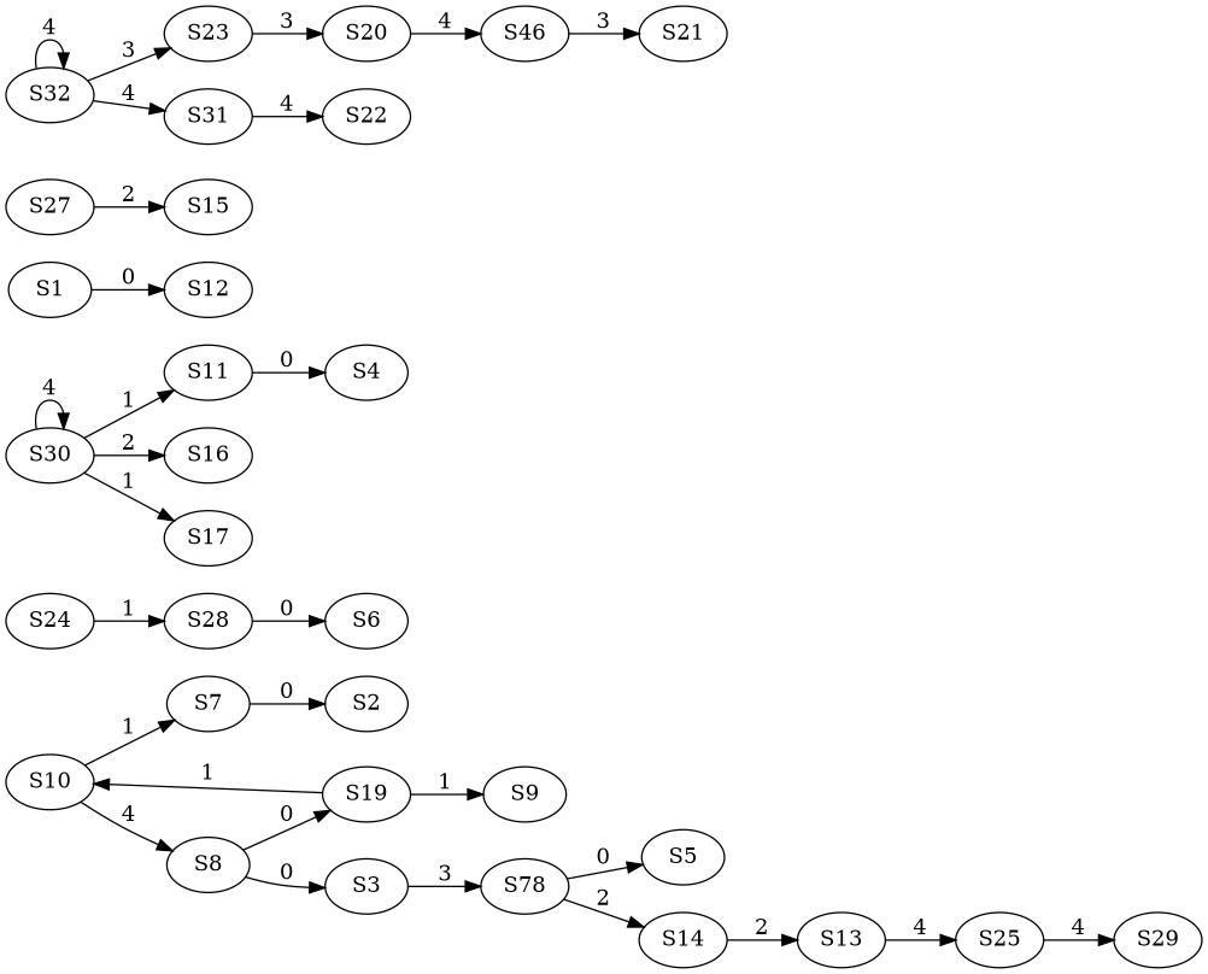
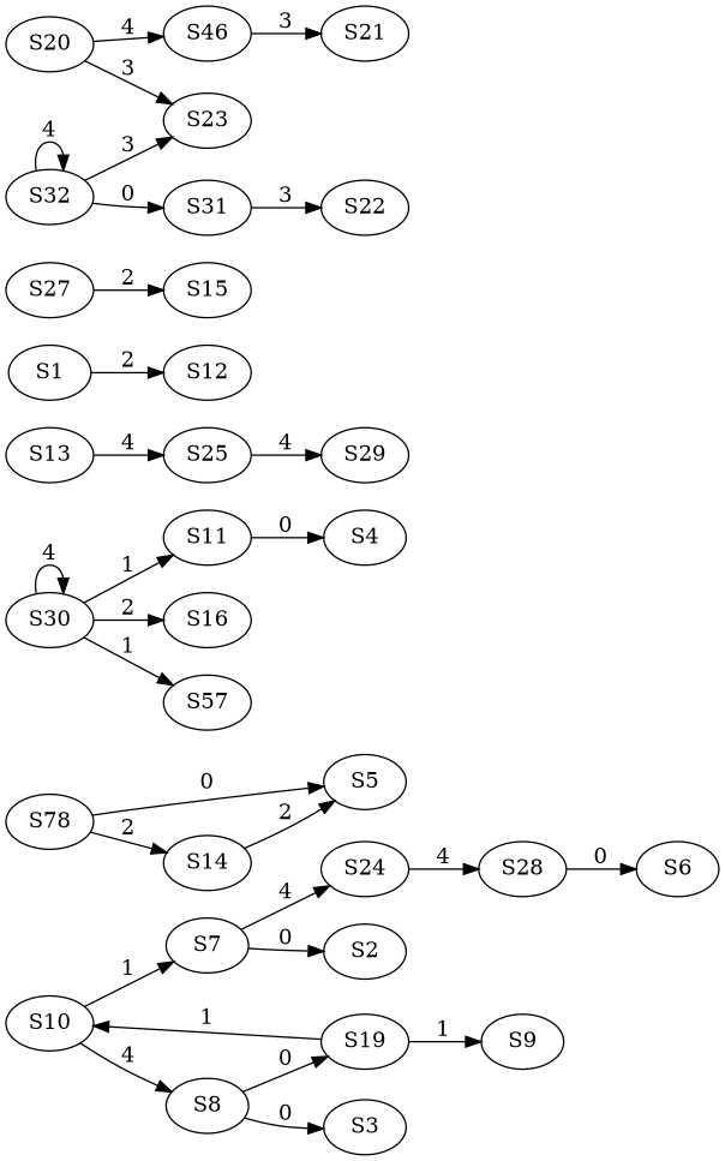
  strict digraph {
    rankdir=LR
    S7
    S2
    S24
    S28
    S8
    S3
    S19
    n8 [label=S78]
    S10
    S9
    S5
    S14
    S11
    S4
    S13
    S6
    S30
    S16
-   S17
+   S17 [label=S57]
    S1
    S12
    S25
    S29
    S27
    S15
    S23
    S20
    n28 [label=S46]
    S21
    S31
    S22
    S32
    S7 -> S2 [label=0]
-   S24 -> S28 [label=1]
+   S7 -> S24 [label=4]
+   S24 -> S28 [label=4]
    S28 -> S6 [label=0]
    S8 -> S3 [label=0]
    S8 -> S19 [label=0]
-   S3 -> n8 [label=3]
    S19 -> S10 [label=1]
    S19 -> S9 [label=1]
    n8 -> S5 [label=0]
    n8 -> S14 [label=2]
    S10 -> S7 [label=1]
    S10 -> S8 [label=4]
-   S14 -> S13 [label=2]
+   S14 -> S5 [label=2]
    S11 -> S4 [label=0]
    S13 -> S25 [label=4]
    S30 -> S11 [label=1]
    S30 -> S30 [label=4]
    S30 -> S16 [label=2]
    S30 -> S17 [label=1]
-   S1 -> S12 [label=0]
+   S1 -> S12 [label=2]
    S25 -> S29 [label=4]
    S27 -> S15 [label=2]
-   S23 -> S20 [label=3]
+   S20 -> S23 [label=3]
    S20 -> n28 [label=4]
    n28 -> S21 [label=3]
-   S31 -> S22 [label=4]
+   S31 -> S22 [label=3]
    S32 -> S23 [label=3]
-   S32 -> S31 [label=4]
+   S32 -> S31 [label=0]
    S32 -> S32 [label=4]
  }
